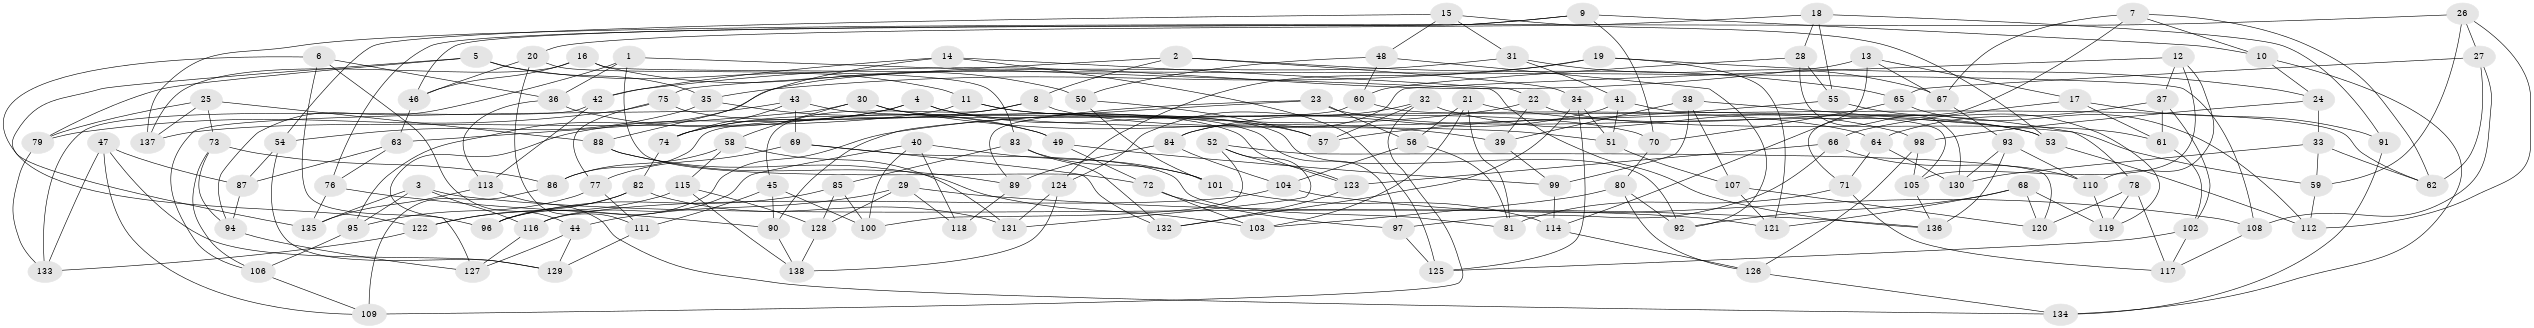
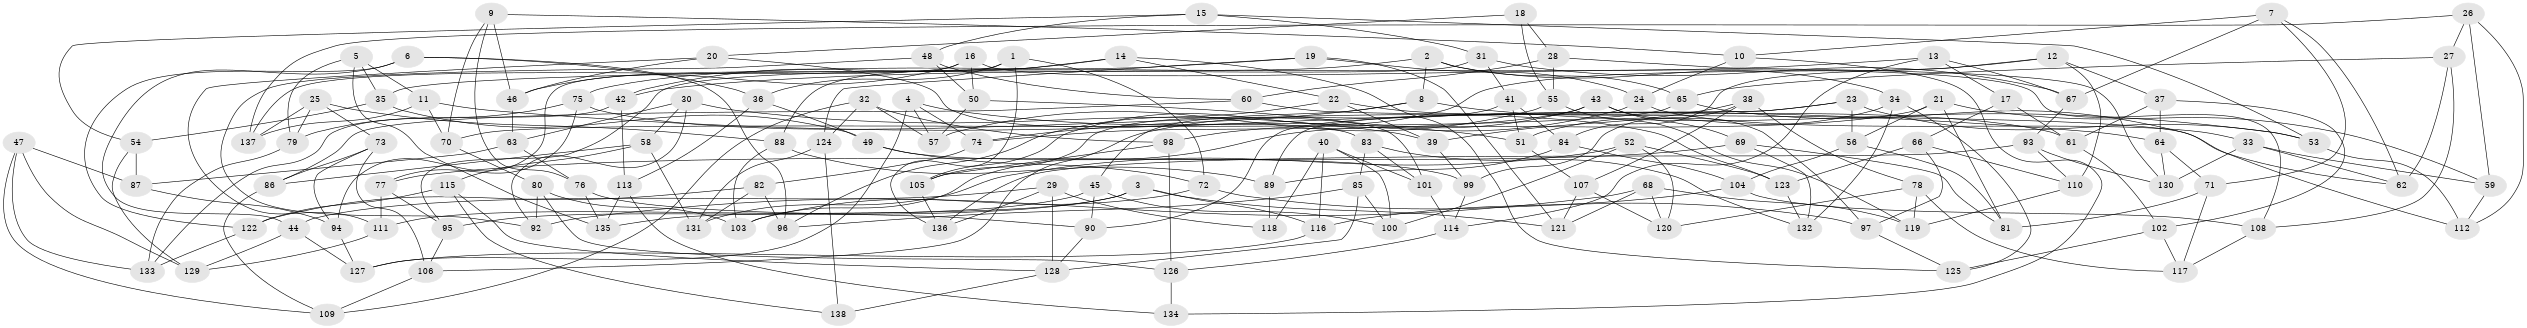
  graph {
    node [color=gray90 style=filled]
    1
    36
    72
    94
    136
    49
    113
    103
    97
    127
    2
    8
    34
    65
    75
    74
    45
    53
    51
    125
    132
    70
    112
    79
    123
    77
    3
    95
    116
    121
    135
    106
    4
    57
    107
    82
    5
    11
    35
    64
    137
    54
    133
    6
    44
    96
    122
    129
    7
    10
    62
    67
    71
    24
    134
    93
    81
    117
    111
    90
    100
    9
    46
    76
    63
    80
    33
    98
    130
    12
    37
    84
    105
    110
    61
    102
    89
    104
    119
    13
    17
    42
    114
    66
-   91
    126
    14
    22
    88
    39
    15
    31
    48
    41
    50
    60
    92
    87
    16
    108
    101
    18
    20
    28
    55
    83
    19
    124
    131
    138
    85
    21
    56
    59
    99
    23
    118
    25
    73
    86
    26
    27
    29
    128
    30
    58
    115
    32
    109
    38
    78
    120
    40
    43
    69
    47
    52
    68
    1 -- 36
    1 -- 72
    1 -- 94
    1 -- 136
    36 -- 49
    36 -- 113
    72 -- 103
    72 -- 97
    94 -- 127
    49 -- 72
    49 -- 99
    113 -- 135
    113 -- 134
    97 -- 125
    2 -- 8
    2 -- 34
    2 -- 65
    2 -- 75
    8 -- 74
    8 -- 45
    8 -- 53
    34 -- 51
    34 -- 125
    34 -- 132
    65 -- 70
    65 -- 112
    75 -- 79
    75 -- 123
    75 -- 77
    74 -- 82
    45 -- 111
    45 -- 90
    45 -- 100
    53 -- 112
    51 -- 107
    70 -- 80
    79 -- 133
    123 -- 132
    77 -- 95
    77 -- 111
    3 -- 95
    3 -- 116
    3 -- 121
    3 -- 135
    95 -- 106
    116 -- 127
    106 -- 109
    4 -- 127
    4 -- 74
    4 -- 51
    4 -- 57
    107 -- 121
    107 -- 120
    82 -- 96
    82 -- 122
    82 -- 131
    5 -- 79
    5 -- 135
    5 -- 11
    5 -- 35
    11 -- 70
    11 -- 64
    11 -- 137
    35 -- 49
    35 -- 54
    64 -- 71
    64 -- 130
    54 -- 129
    54 -- 87
    6 -- 36
    6 -- 44
    6 -- 96
    6 -- 122
    44 -- 127
    44 -- 129
    122 -- 133
    7 -- 10
    7 -- 62
    7 -- 67
    7 -- 71
    10 -- 24
    10 -- 134
    67 -- 93
    71 -- 81
    71 -- 117
    24 -- 33
    24 -- 98
    93 -- 136
    93 -- 130
    93 -- 110
    111 -- 129
-   90 -- 138
+   90 -- 128
    9 -- 70
    9 -- 10
    9 -- 46
    9 -- 76
    46 -- 63
    76 -- 135
    76 -- 90
    63 -- 76
    63 -- 87
    80 -- 103
    80 -- 126
    80 -- 92
    33 -- 62
    33 -- 130
    33 -- 59
    98 -- 105
    98 -- 126
    12 -- 37
    12 -- 84
    12 -- 105
    12 -- 110
    37 -- 64
    37 -- 61
    37 -- 102
    84 -- 89
    84 -- 104
    105 -- 136
    110 -- 119
    61 -- 102
    102 -- 125
    102 -- 117
    89 -- 118
    104 -- 116
    104 -- 108
    13 -- 67
    13 -- 17
    13 -- 42
    13 -- 114
    17 -- 61
    17 -- 66
-   17 -- 91
    42 -- 113
    42 -- 133
    114 -- 126
    66 -- 97
    66 -- 123
    66 -- 110
-   91 -- 134
    126 -- 134
    14 -- 125
    14 -- 42
    14 -- 22
    14 -- 88
    22 -- 96
    22 -- 61
    22 -- 39
    88 -- 103
    88 -- 89
    39 -- 99
    15 -- 53
    15 -- 54
    15 -- 31
    15 -- 48
    31 -- 95
    31 -- 67
    31 -- 41
    48 -- 50
    48 -- 60
    48 -- 92
    41 -- 51
    41 -- 84
    41 -- 105
    50 -- 57
    50 -- 101
    60 -- 62
    60 -- 86
    87 -- 94
    16 -- 137
    16 -- 46
    16 -- 50
    16 -- 108
    108 -- 117
    101 -- 114
-   18 -- 91
    18 -- 20
    18 -- 28
    18 -- 55
    20 -- 111
    20 -- 46
    20 -- 83
    28 -- 130
    28 -- 60
    28 -- 55
    55 -- 57
    55 -- 119
    83 -- 132
    83 -- 101
    83 -- 85
    19 -- 121
    19 -- 35
    19 -- 24
    19 -- 124
    124 -- 131
    124 -- 138
    85 -- 96
    85 -- 100
    85 -- 128
    21 -- 103
    21 -- 81
    21 -- 56
    21 -- 59
    56 -- 81
    56 -- 104
    59 -- 112
    99 -- 114
    23 -- 53
    23 -- 90
    23 -- 89
    23 -- 56
    25 -- 79
    25 -- 137
    25 -- 88
    25 -- 73
    73 -- 94
    73 -- 106
    73 -- 86
    86 -- 109
    26 -- 112
    26 -- 137
    26 -- 59
    26 -- 27
    27 -- 65
    27 -- 62
    27 -- 108
    29 -- 136
    29 -- 44
    29 -- 118
    29 -- 128
    128 -- 138
    30 -- 63
    30 -- 39
    30 -- 92
    30 -- 58
    58 -- 131
    58 -- 86
    58 -- 115
    115 -- 122
    115 -- 138
    115 -- 128
    32 -- 57
    32 -- 98
    32 -- 124
    32 -- 109
    38 -- 107
    38 -- 39
    38 -- 99
    38 -- 78
    78 -- 117
    78 -- 119
    78 -- 120
    40 -- 116
    40 -- 100
    40 -- 101
    40 -- 118
    43 -- 97
    43 -- 74
    43 -- 106
    43 -- 69
    69 -- 132
    69 -- 77
    69 -- 81
    47 -- 133
    47 -- 129
    47 -- 87
    47 -- 109
    52 -- 123
    52 -- 100
    52 -- 131
    52 -- 120
    68 -- 121
    68 -- 119
    68 -- 92
    68 -- 120
  }
